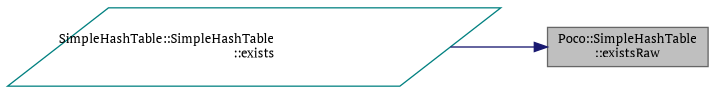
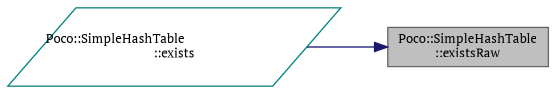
  digraph {
    rankdir=RL
    fontname="PT Serif"
    node [fontname="PT Serif" fontsize=10 style=filled]
    n1 [color=gray40 fillcolor=grey75 fontcolor=black height=0.2 label="Poco::SimpleHashTable\l::existsRaw" shape=box width=0.4]
-   n2 [color=teal fillcolor=white height=0.2 label="SimpleHashTable::SimpleHashTable\l::exists" shape=parallelogram width=0.4]
+   n2 [color=teal fillcolor=white height=0.2 label="Poco::SimpleHashTable\l::exists" shape=parallelogram width=0.4]
    n1 -> n2 [color=midnightblue dir=back fontname="PT Serif" fontsize=10 labelfontname=Helvetica labelfontsize=10 style=solid]
  }
